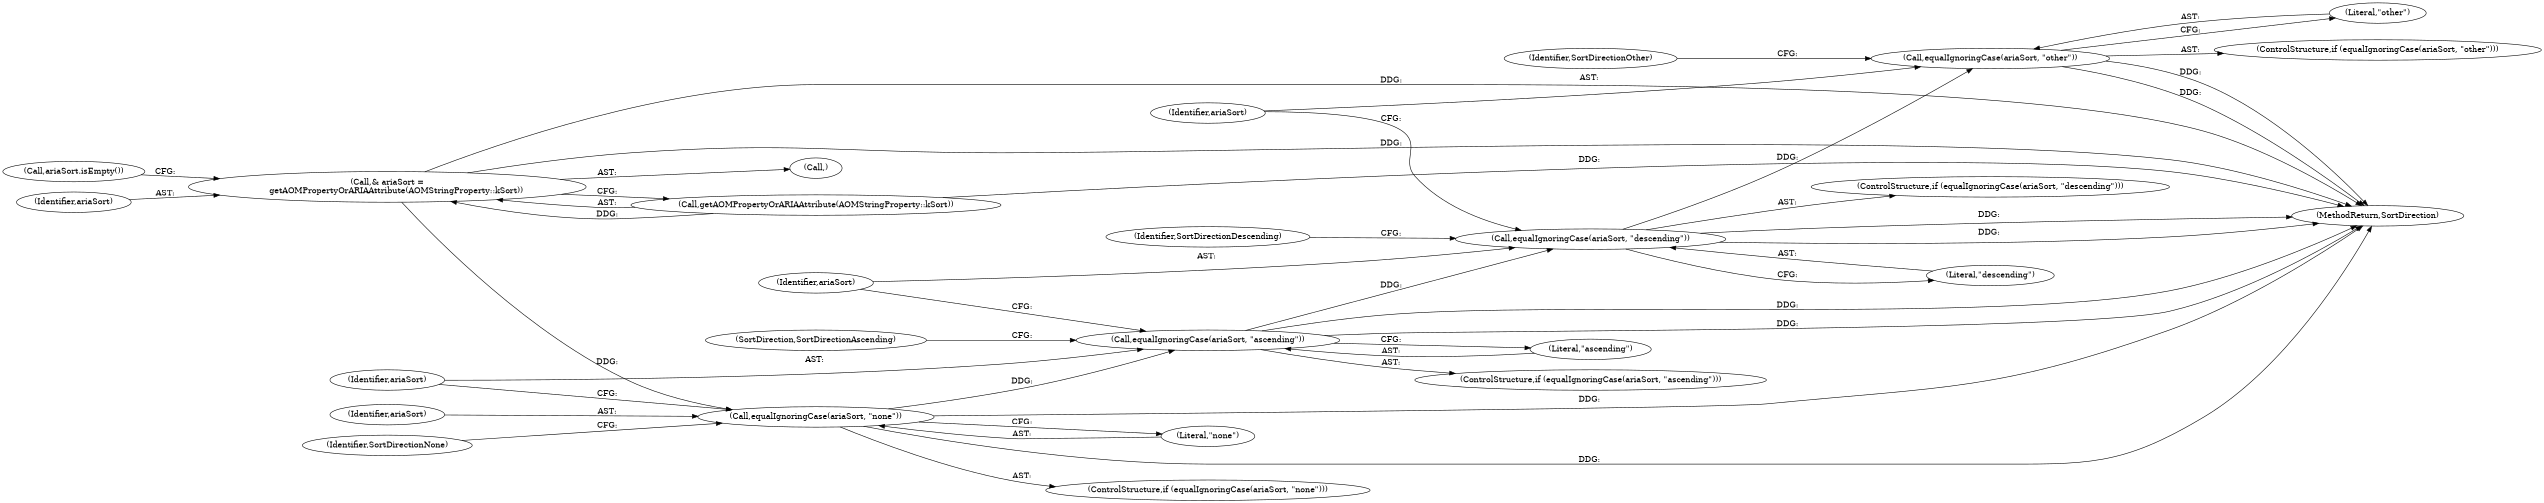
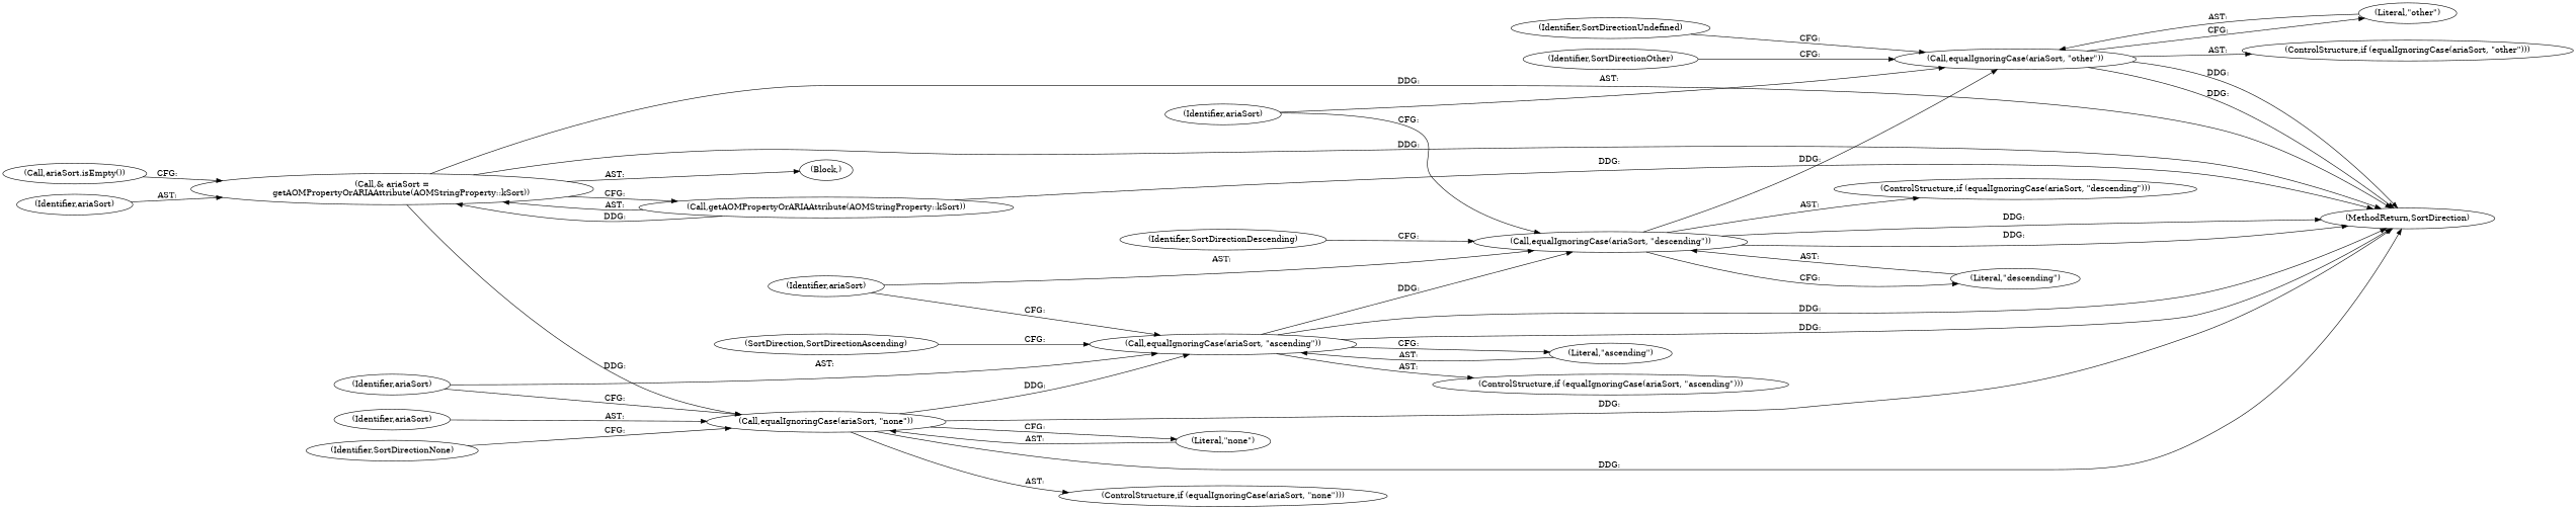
  digraph {
    rankdir=LR
    n1 [label="(Call,equalIgnoringCase(ariaSort, \"ascending\"))"]
    n2 [label="(Call,equalIgnoringCase(ariaSort, \"descending\"))"]
    n3 [label="(ControlStructure,if (equalIgnoringCase(ariaSort, \"ascending\")))"]
    n4 [label="(MethodReturn,SortDirection)"]
    n5 [label="(Literal,\"ascending\")"]
    n6 [label="(Call,equalIgnoringCase(ariaSort, \"other\"))"]
    n7 [label="(Literal,\"descending\")"]
    n8 [label="(ControlStructure,if (equalIgnoringCase(ariaSort, \"descending\")))"]
    n9 [label="(Call,equalIgnoringCase(ariaSort, \"none\"))"]
    n10 [label="(Literal,\"none\")"]
    n11 [label="(ControlStructure,if (equalIgnoringCase(ariaSort, \"none\")))"]
    n12 [label="(Call,& ariaSort =\n       getAOMPropertyOrARIAAttribute(AOMStringProperty::kSort))"]
    n13 [label="(Call,getAOMPropertyOrARIAAttribute(AOMStringProperty::kSort))"]
-   n14 [label="(Call,)"]
+   n14 [label="(Block,)"]
    n15 [label="(ControlStructure,if (equalIgnoringCase(ariaSort, \"other\")))"]
    n16 [label="(Literal,\"other\")"]
    n17 [label="(Identifier,SortDirectionNone)"]
    n18 [label="(Identifier,ariaSort)"]
    n19 [label="(Identifier,ariaSort)"]
    n20 [label="(SortDirection,SortDirectionAscending)"]
    n21 [label="(Identifier,SortDirectionDescending)"]
    n22 [label="(Identifier,ariaSort)"]
+   n23 [label="(Identifier,SortDirectionUndefined)"]
    n24 [label="(Call,ariaSort.isEmpty())"]
    n25 [label="(Identifier,ariaSort)"]
    n26 [label="(Identifier,ariaSort)"]
    n27 [label="(Identifier,SortDirectionOther)"]
    n1 -> n2 [label="DDG: "]
    n1 -> n3 [label="AST: "]
    n1 -> n4 [label="DDG: "]
    n1 -> n4 [label="DDG: "]
    n1 -> n5 [label="CFG: "]
    n2 -> n4 [label="DDG: "]
    n2 -> n4 [label="DDG: "]
    n2 -> n6 [label="DDG: "]
    n2 -> n7 [label="CFG: "]
    n2 -> n8 [label="AST: "]
    n5 -> n1 [label="AST: "]
    n6 -> n4 [label="DDG: "]
    n6 -> n4 [label="DDG: "]
    n6 -> n15 [label="AST: "]
    n6 -> n16 [label="CFG: "]
    n7 -> n2 [label="AST: "]
    n9 -> n1 [label="DDG: "]
    n9 -> n4 [label="DDG: "]
    n9 -> n4 [label="DDG: "]
    n9 -> n10 [label="CFG: "]
    n9 -> n11 [label="AST: "]
    n10 -> n9 [label="AST: "]
    n12 -> n4 [label="DDG: "]
    n12 -> n4 [label="DDG: "]
    n12 -> n9 [label="DDG: "]
    n12 -> n13 [label="CFG: "]
    n12 -> n14 [label="AST: "]
    n13 -> n4 [label="DDG: "]
    n13 -> n12 [label="AST: "]
    n13 -> n12 [label="DDG: "]
    n16 -> n6 [label="AST: "]
    n17 -> n9 [label="CFG: "]
    n18 -> n1 [label="AST: "]
    n18 -> n9 [label="CFG: "]
    n19 -> n1 [label="CFG: "]
    n19 -> n2 [label="AST: "]
    n20 -> n1 [label="CFG: "]
    n21 -> n2 [label="CFG: "]
    n22 -> n2 [label="CFG: "]
    n22 -> n6 [label="AST: "]
+   n23 -> n6 [label="CFG: "]
    n24 -> n12 [label="CFG: "]
    n25 -> n12 [label="AST: "]
    n26 -> n9 [label="AST: "]
    n27 -> n6 [label="CFG: "]
  }
